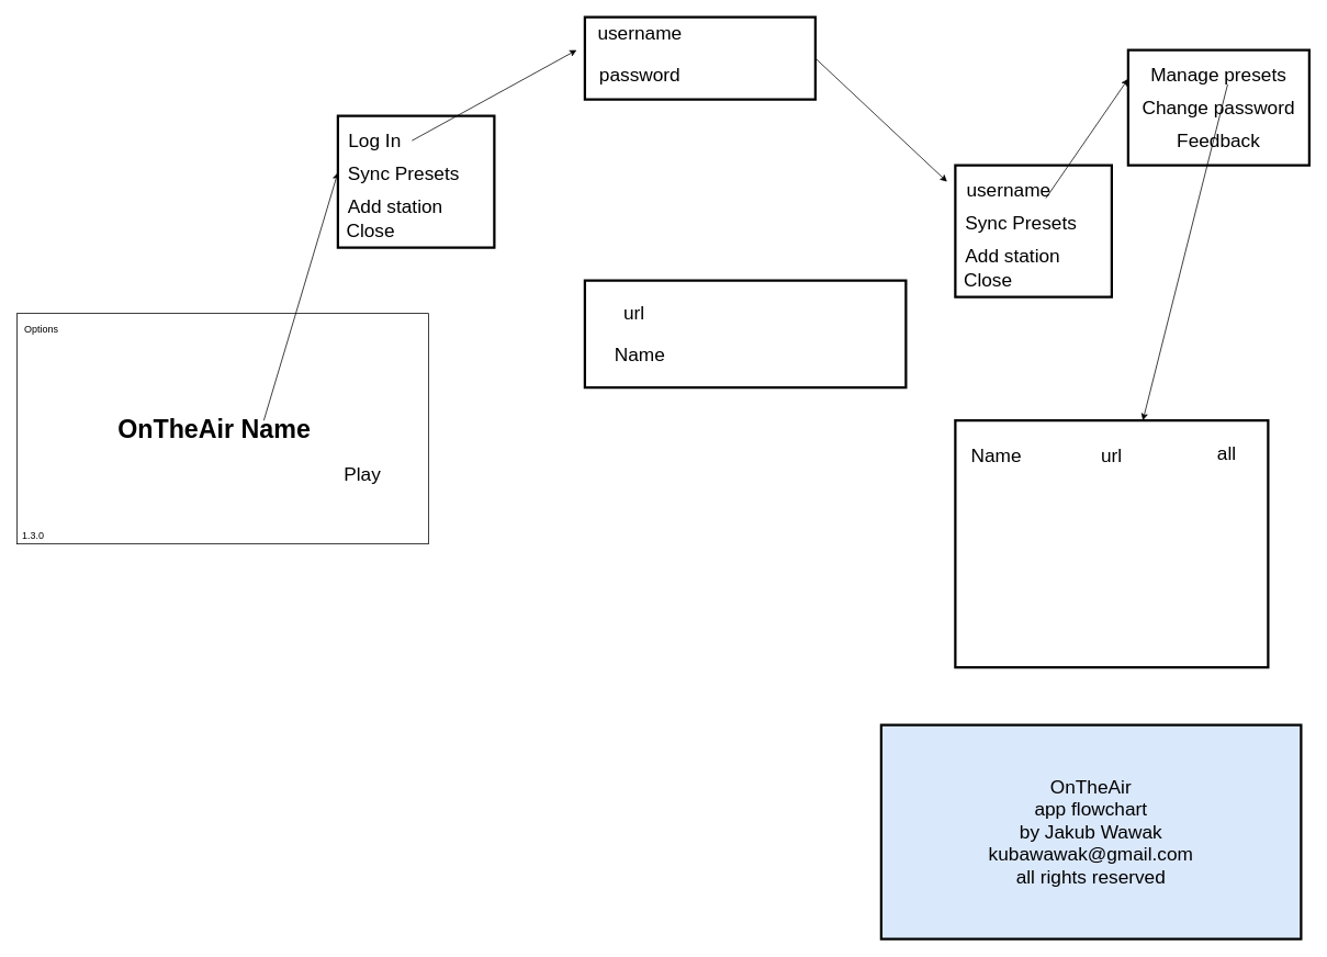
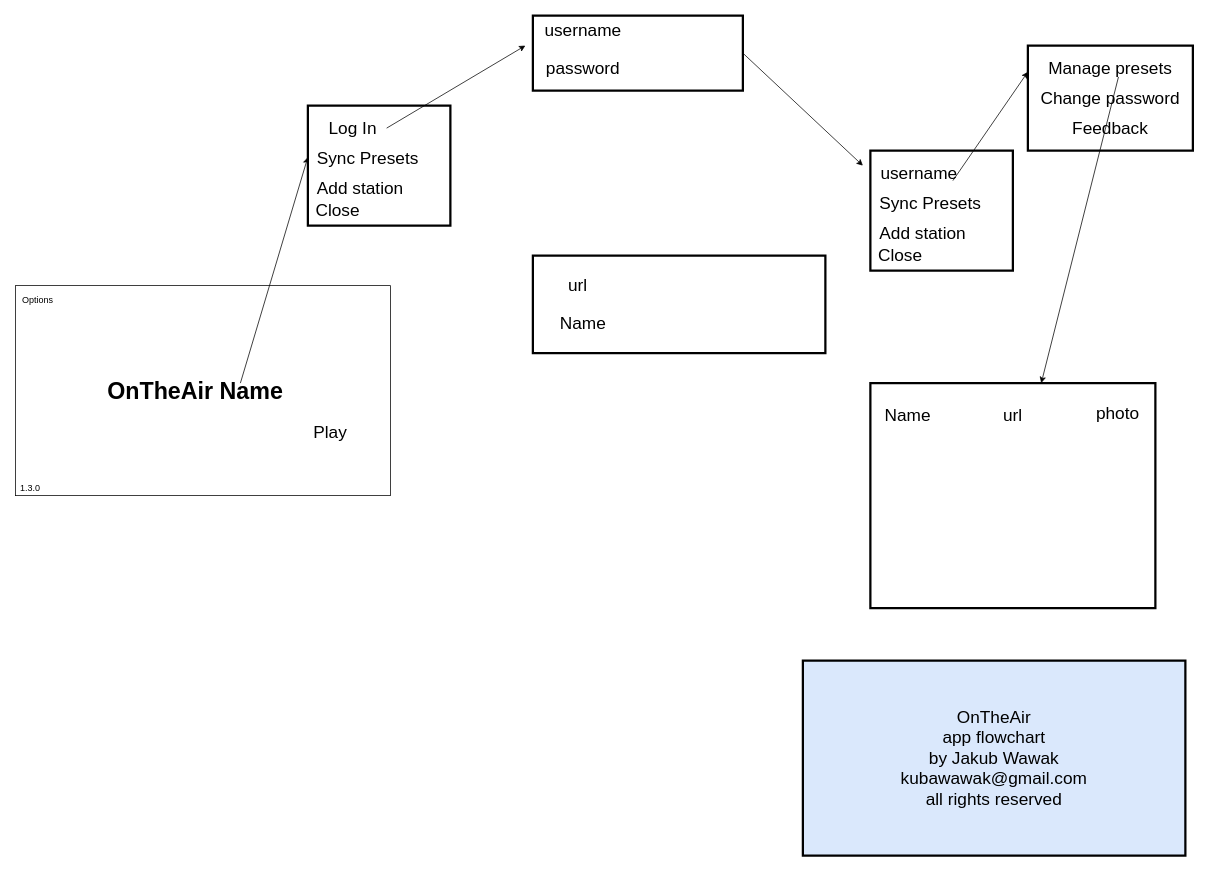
  <mxCell id="0" />
  <mxCell id="1" parent="0" />
  <mxCell id="2" value="" style="rounded=0;whiteSpace=wrap;html=1;strokeWidth=3;fontSize=23;" vertex="1" parent="1"><mxGeometry x="1180" y="530" width="340" height="230" as="geometry" /></mxCell>
  <mxCell id="3" value="" style="rounded=0;whiteSpace=wrap;html=1;" vertex="1" parent="1"><mxGeometry x="20" y="380" width="500" height="280" as="geometry" /></mxCell>
  <mxCell id="4" value="Options" style="text;html=1;strokeColor=none;fillColor=none;align=center;verticalAlign=middle;whiteSpace=wrap;rounded=0;" vertex="1" parent="1"><mxGeometry x="30" y="390" width="40" height="20" as="geometry" /></mxCell>
  <mxCell id="5" value="&lt;font style=&quot;font-size: 31px&quot;&gt;&lt;b&gt;OnTheAir Name&lt;/b&gt;&lt;/font&gt;" style="text;html=1;strokeColor=none;fillColor=none;align=center;verticalAlign=middle;whiteSpace=wrap;rounded=0;strokeWidth=3;" vertex="1" parent="1"><mxGeometry x="110" y="510" width="300" height="20" as="geometry" /></mxCell>
  <mxCell id="6" value="Play" style="text;html=1;strokeColor=none;fillColor=none;align=center;verticalAlign=middle;whiteSpace=wrap;rounded=0;fontSize=23;" vertex="1" parent="1"><mxGeometry x="420" y="565" width="40" height="20" as="geometry" /></mxCell>
  <mxCell id="7" value="1.3.0" style="text;html=1;strokeColor=none;fillColor=none;align=center;verticalAlign=middle;whiteSpace=wrap;rounded=0;" vertex="1" parent="1"><mxGeometry x="20" y="640" width="40" height="20" as="geometry" /></mxCell>
  <mxCell id="8" value="" style="endArrow=classic;html=1;fontSize=23;" edge="1" parent="1"><mxGeometry width="50" height="50" relative="1" as="geometry"><mxPoint x="320" y="510" as="sourcePoint" /><mxPoint x="410" y="208.621" as="targetPoint" /></mxGeometry></mxCell>
  <mxCell id="9" value="" style="rounded=0;whiteSpace=wrap;html=1;strokeWidth=3;fontSize=23;" vertex="1" parent="1"><mxGeometry x="410" y="140" width="190" height="160" as="geometry" /></mxCell>
- <mxCell id="10" value="Log In" style="text;html=1;strokeColor=none;fillColor=none;align=center;verticalAlign=middle;whiteSpace=wrap;rounded=0;fontSize=23;" vertex="1" parent="1"><mxGeometry x="410" y="160" width="90" height="20" as="geometry" /></mxCell>
+ <mxCell id="10" value="Log In" style="text;html=1;strokeColor=none;fillColor=none;align=center;verticalAlign=middle;whiteSpace=wrap;rounded=0;fontSize=23;" vertex="1" parent="1"><mxGeometry x="425" y="160" width="90" height="20" as="geometry" /></mxCell>
  <mxCell id="11" value="Sync Presets" style="text;html=1;strokeColor=none;fillColor=none;align=center;verticalAlign=middle;whiteSpace=wrap;rounded=0;fontSize=23;" vertex="1" parent="1"><mxGeometry x="420" y="200" width="140" height="20" as="geometry" /></mxCell>
  <mxCell id="12" value="Add station" style="text;html=1;strokeColor=none;fillColor=none;align=center;verticalAlign=middle;whiteSpace=wrap;rounded=0;fontSize=23;" vertex="1" parent="1"><mxGeometry x="410" y="240" width="140" height="20" as="geometry" /></mxCell>
  <mxCell id="13" value="Close" style="text;html=1;strokeColor=none;fillColor=none;align=center;verticalAlign=middle;whiteSpace=wrap;rounded=0;fontSize=23;" vertex="1" parent="1"><mxGeometry x="380" y="270" width="140" height="20" as="geometry" /></mxCell>
  <mxCell id="14" value="" style="endArrow=classic;html=1;fontSize=23;exitX=1;exitY=0.5;exitDx=0;exitDy=0;" edge="1" parent="1" source="10"><mxGeometry width="50" height="50" relative="1" as="geometry"><mxPoint x="620" y="250" as="sourcePoint" /><mxPoint x="700" y="60" as="targetPoint" /></mxGeometry></mxCell>
  <mxCell id="15" value="" style="rounded=0;whiteSpace=wrap;html=1;strokeWidth=3;fontSize=23;" vertex="1" parent="1"><mxGeometry x="710" y="20" width="280" height="100" as="geometry" /></mxCell>
  <mxCell id="16" value="username" style="text;html=1;strokeColor=none;fillColor=none;align=center;verticalAlign=middle;whiteSpace=wrap;rounded=0;fontSize=23;" vertex="1" parent="1"><mxGeometry x="757" y="30" width="40" height="20" as="geometry" /></mxCell>
  <mxCell id="17" value="password" style="text;html=1;strokeColor=none;fillColor=none;align=center;verticalAlign=middle;whiteSpace=wrap;rounded=0;fontSize=23;" vertex="1" parent="1"><mxGeometry x="757" y="80" width="40" height="20" as="geometry" /></mxCell>
  <mxCell id="18" value="" style="endArrow=classic;html=1;fontSize=23;exitX=1;exitY=0.5;exitDx=0;exitDy=0;" edge="1" parent="1" source="15"><mxGeometry width="50" height="50" relative="1" as="geometry"><mxPoint x="780" y="250" as="sourcePoint" /><mxPoint x="1150" y="220" as="targetPoint" /></mxGeometry></mxCell>
  <mxCell id="19" value="" style="rounded=0;whiteSpace=wrap;html=1;strokeWidth=3;fontSize=23;" vertex="1" parent="1"><mxGeometry x="1160" y="200" width="190" height="160" as="geometry" /></mxCell>
  <mxCell id="20" value="username" style="text;html=1;strokeColor=none;fillColor=none;align=center;verticalAlign=middle;whiteSpace=wrap;rounded=0;fontSize=23;" vertex="1" parent="1"><mxGeometry x="1180" y="220" width="90" height="20" as="geometry" /></mxCell>
  <mxCell id="21" value="Sync Presets" style="text;html=1;strokeColor=none;fillColor=none;align=center;verticalAlign=middle;whiteSpace=wrap;rounded=0;fontSize=23;" vertex="1" parent="1"><mxGeometry x="1170" y="260" width="140" height="20" as="geometry" /></mxCell>
  <mxCell id="22" value="Add station" style="text;html=1;strokeColor=none;fillColor=none;align=center;verticalAlign=middle;whiteSpace=wrap;rounded=0;fontSize=23;" vertex="1" parent="1"><mxGeometry x="1160" y="300" width="140" height="20" as="geometry" /></mxCell>
  <mxCell id="23" value="Close" style="text;html=1;strokeColor=none;fillColor=none;align=center;verticalAlign=middle;whiteSpace=wrap;rounded=0;fontSize=23;" vertex="1" parent="1"><mxGeometry x="1130" y="330" width="140" height="20" as="geometry" /></mxCell>
  <mxCell id="24" value="" style="rounded=0;whiteSpace=wrap;html=1;strokeWidth=3;fontSize=23;" vertex="1" parent="1"><mxGeometry x="1370" y="60" width="220" height="140" as="geometry" /></mxCell>
  <mxCell id="25" value="" style="endArrow=classic;html=1;fontSize=23;entryX=0;entryY=0.25;entryDx=0;entryDy=0;exitX=1;exitY=1;exitDx=0;exitDy=0;" edge="1" parent="1" source="20" target="24"><mxGeometry width="50" height="50" relative="1" as="geometry"><mxPoint x="1220" y="240" as="sourcePoint" /><mxPoint x="1270" y="190" as="targetPoint" /></mxGeometry></mxCell>
  <mxCell id="26" value="Manage presets" style="text;html=1;strokeColor=none;fillColor=none;align=center;verticalAlign=middle;whiteSpace=wrap;rounded=0;fontSize=23;" vertex="1" parent="1"><mxGeometry x="1380" y="80" width="200" height="20" as="geometry" /></mxCell>
  <mxCell id="27" value="Change password&lt;span style=&quot;color: rgba(0 , 0 , 0 , 0) ; font-family: monospace ; font-size: 0px&quot;&gt;%3CmxGraphModel%3E%3Croot%3E%3CmxCell%20id%3D%220%22%2F%3E%3CmxCell%20id%3D%221%22%20parent%3D%220%22%2F%3E%3CmxCell%20id%3D%222%22%20value%3D%22Manage%20presets%22%20style%3D%22text%3Bhtml%3D1%3BstrokeColor%3Dnone%3BfillColor%3Dnone%3Balign%3Dcenter%3BverticalAlign%3Dmiddle%3BwhiteSpace%3Dwrap%3Brounded%3D0%3BfontSize%3D23%3B%22%20vertex%3D%221%22%20parent%3D%221%22%3E%3CmxGeometry%20x%3D%221430%22%20y%3D%2290%22%20width%3D%22200%22%20height%3D%2220%22%20as%3D%22geometry%22%2F%3E%3C%2FmxCell%3E%3C%2Froot%3E%3C%2FmxGraphModel%3E&lt;/span&gt;" style="text;html=1;strokeColor=none;fillColor=none;align=center;verticalAlign=middle;whiteSpace=wrap;rounded=0;fontSize=23;" vertex="1" parent="1"><mxGeometry x="1380" y="120" width="200" height="20" as="geometry" /></mxCell>
  <mxCell id="28" value="Feedback" style="text;html=1;strokeColor=none;fillColor=none;align=center;verticalAlign=middle;whiteSpace=wrap;rounded=0;fontSize=23;" vertex="1" parent="1"><mxGeometry x="1380" y="160" width="200" height="20" as="geometry" /></mxCell>
  <mxCell id="29" value="" style="rounded=0;whiteSpace=wrap;html=1;strokeWidth=3;fontSize=23;" vertex="1" parent="1"><mxGeometry x="710" y="340" width="390" height="130" as="geometry" /></mxCell>
  <mxCell id="30" value="url" style="text;html=1;strokeColor=none;fillColor=none;align=center;verticalAlign=middle;whiteSpace=wrap;rounded=0;fontSize=23;" vertex="1" parent="1"><mxGeometry x="750" y="370" width="40" height="20" as="geometry" /></mxCell>
  <mxCell id="31" value="Name" style="text;html=1;strokeColor=none;fillColor=none;align=center;verticalAlign=middle;whiteSpace=wrap;rounded=0;fontSize=23;" vertex="1" parent="1"><mxGeometry x="757" y="420" width="40" height="20" as="geometry" /></mxCell>
  <mxCell id="32" value="" style="rounded=0;whiteSpace=wrap;html=1;strokeWidth=3;fontSize=23;" vertex="1" parent="1"><mxGeometry x="1160" y="510" width="380" height="300" as="geometry" /></mxCell>
  <mxCell id="33" value="Name" style="text;html=1;strokeColor=none;fillColor=none;align=center;verticalAlign=middle;whiteSpace=wrap;rounded=0;fontSize=23;" vertex="1" parent="1"><mxGeometry x="1190" y="540" width="40" height="25" as="geometry" /></mxCell>
  <mxCell id="34" value="url" style="text;html=1;strokeColor=none;fillColor=none;align=center;verticalAlign=middle;whiteSpace=wrap;rounded=0;fontSize=23;" vertex="1" parent="1"><mxGeometry x="1330" y="542.5" width="40" height="20" as="geometry" /></mxCell>
- <mxCell id="35" value="all" style="text;html=1;strokeColor=none;fillColor=none;align=center;verticalAlign=middle;whiteSpace=wrap;rounded=0;fontSize=23;" vertex="1" parent="1"><mxGeometry x="1470" y="540" width="40" height="20" as="geometry" /></mxCell>
+ <mxCell id="35" value="photo" style="text;html=1;strokeColor=none;fillColor=none;align=center;verticalAlign=middle;whiteSpace=wrap;rounded=0;fontSize=23;" vertex="1" parent="1"><mxGeometry x="1470" y="540" width="40" height="20" as="geometry" /></mxCell>
  <mxCell id="36" value="" style="endArrow=classic;html=1;fontSize=23;exitX=0.554;exitY=1.088;exitDx=0;exitDy=0;exitPerimeter=0;" edge="1" parent="1" source="26" target="32"><mxGeometry width="50" height="50" relative="1" as="geometry"><mxPoint x="1270" y="420" as="sourcePoint" /><mxPoint x="1320" y="370" as="targetPoint" /></mxGeometry></mxCell>
  <mxCell id="37" value="OnTheAir&lt;br&gt;app flowchart&lt;br&gt;by Jakub Wawak&lt;br&gt;kubawawak@gmail.com&lt;br&gt;all rights reserved" style="rounded=0;whiteSpace=wrap;html=1;strokeWidth=3;fontSize=23;fillColor=#dae8fc;" vertex="1" parent="1"><mxGeometry x="1070" y="880" width="510" height="260" as="geometry" /></mxCell>
